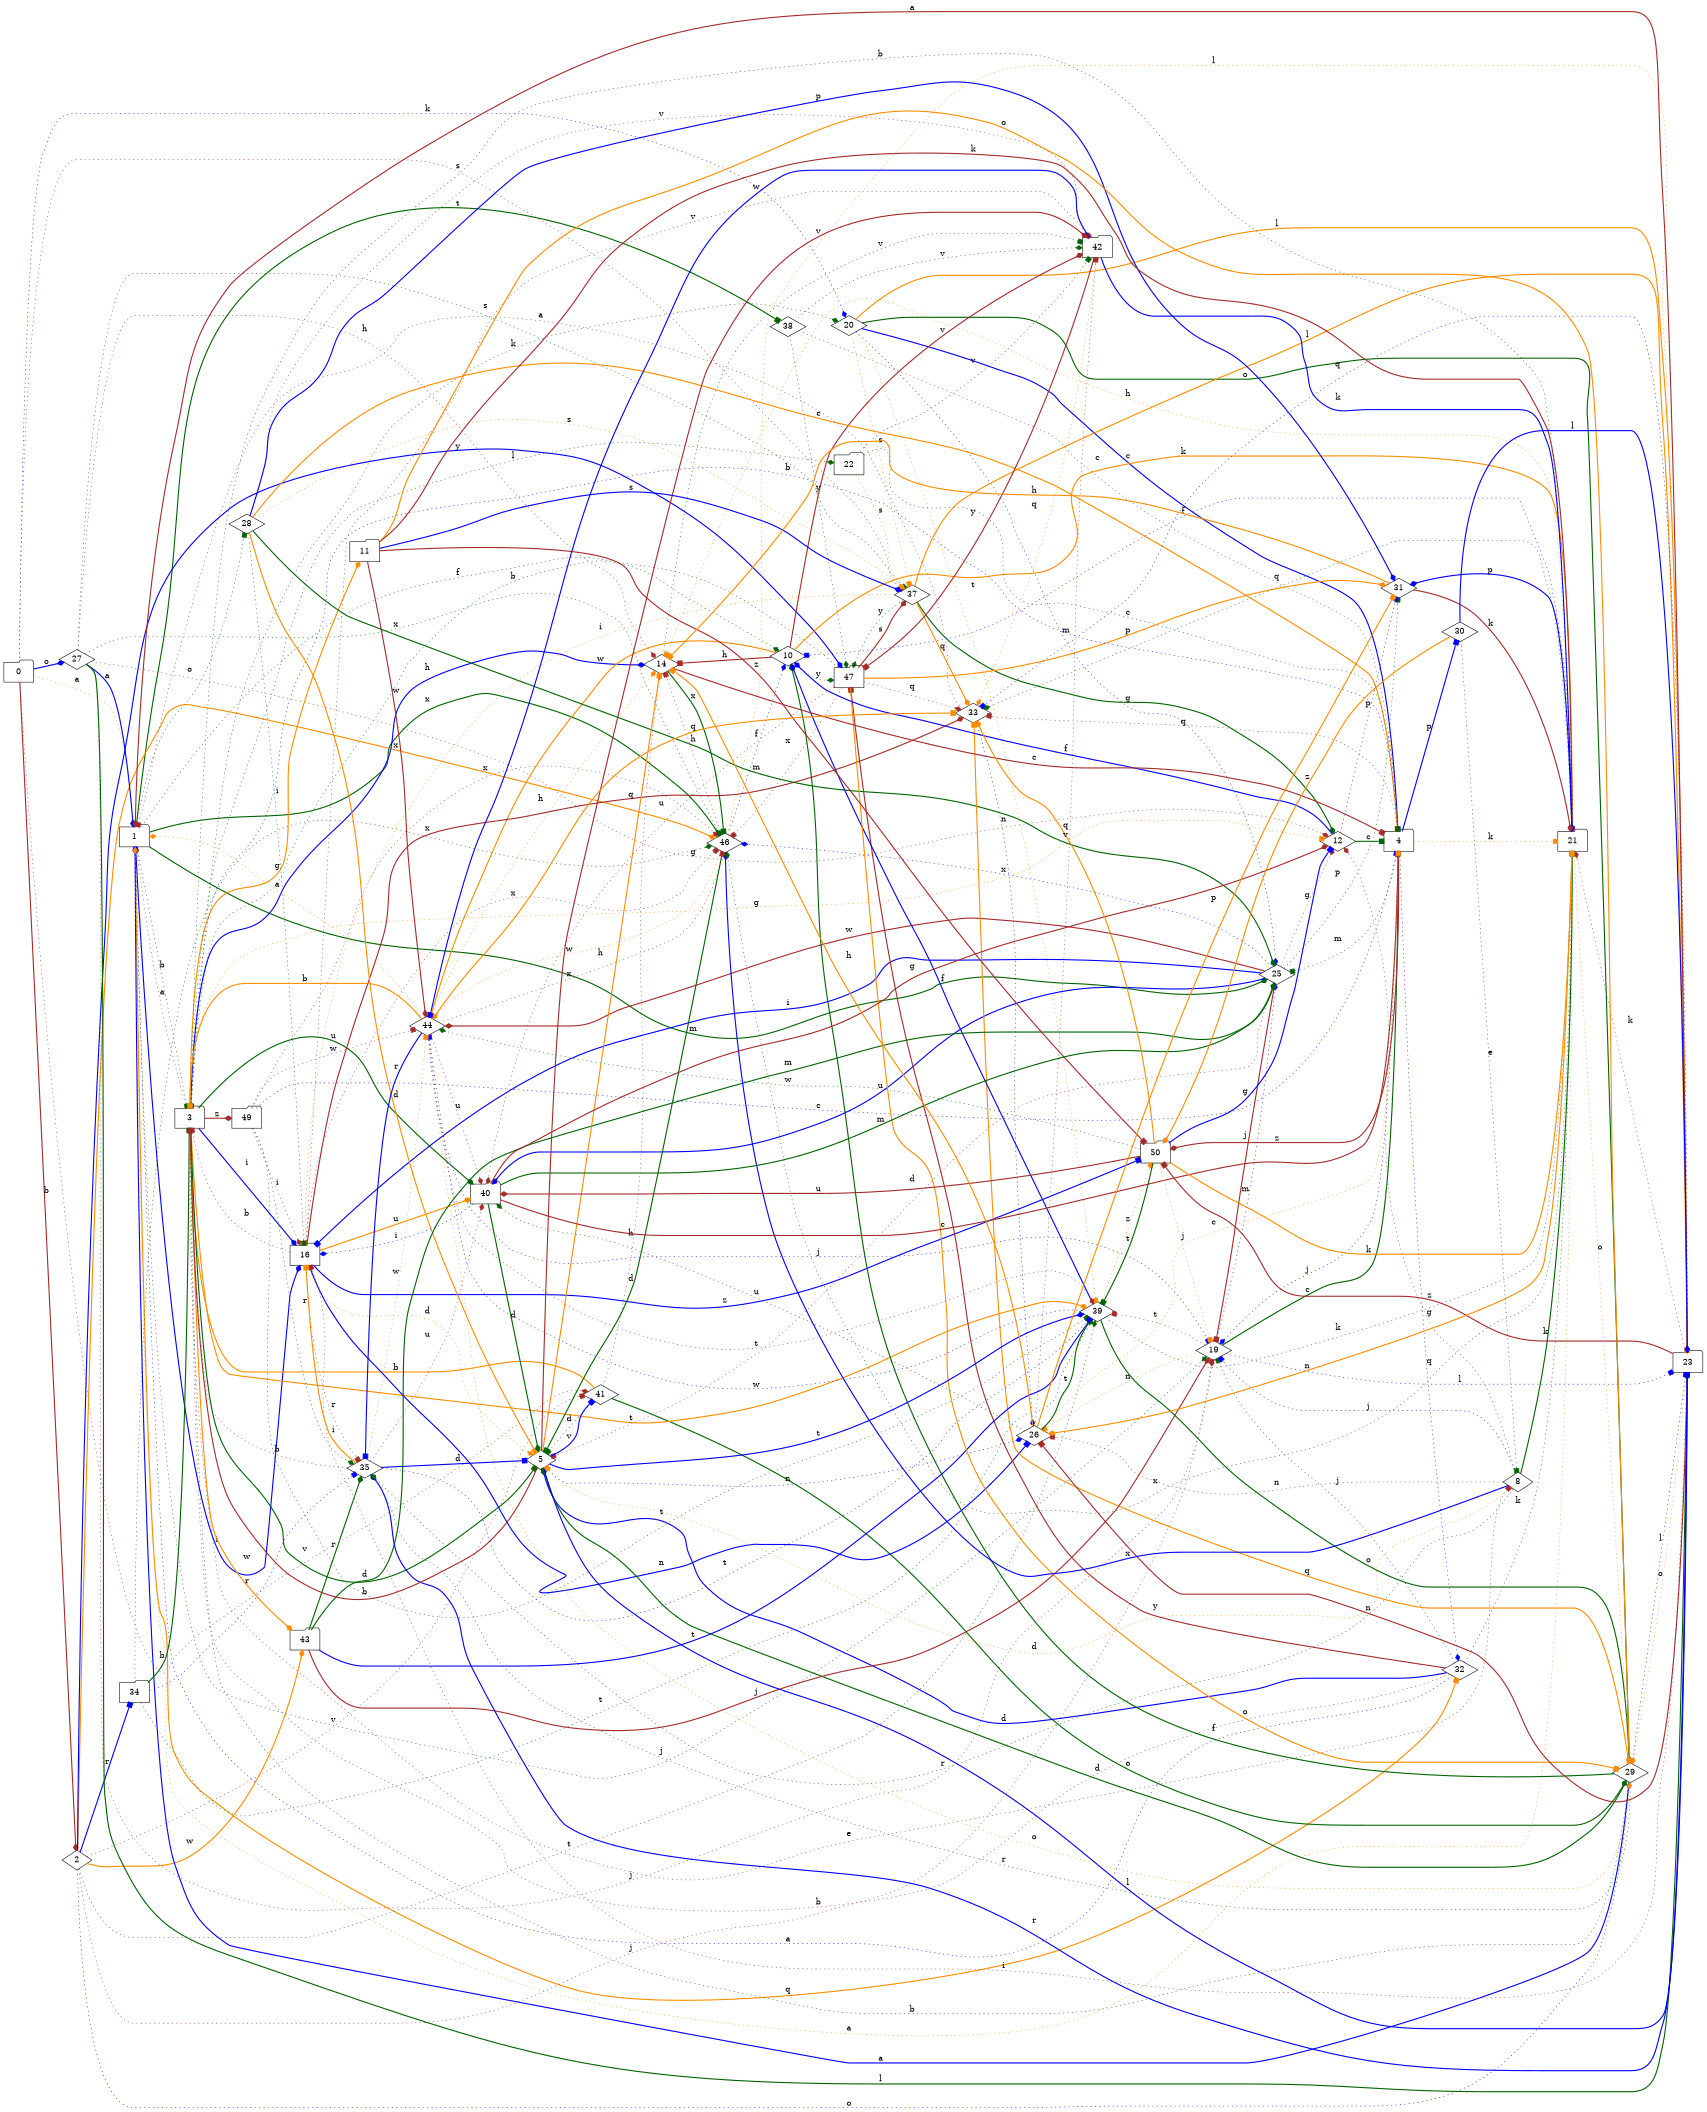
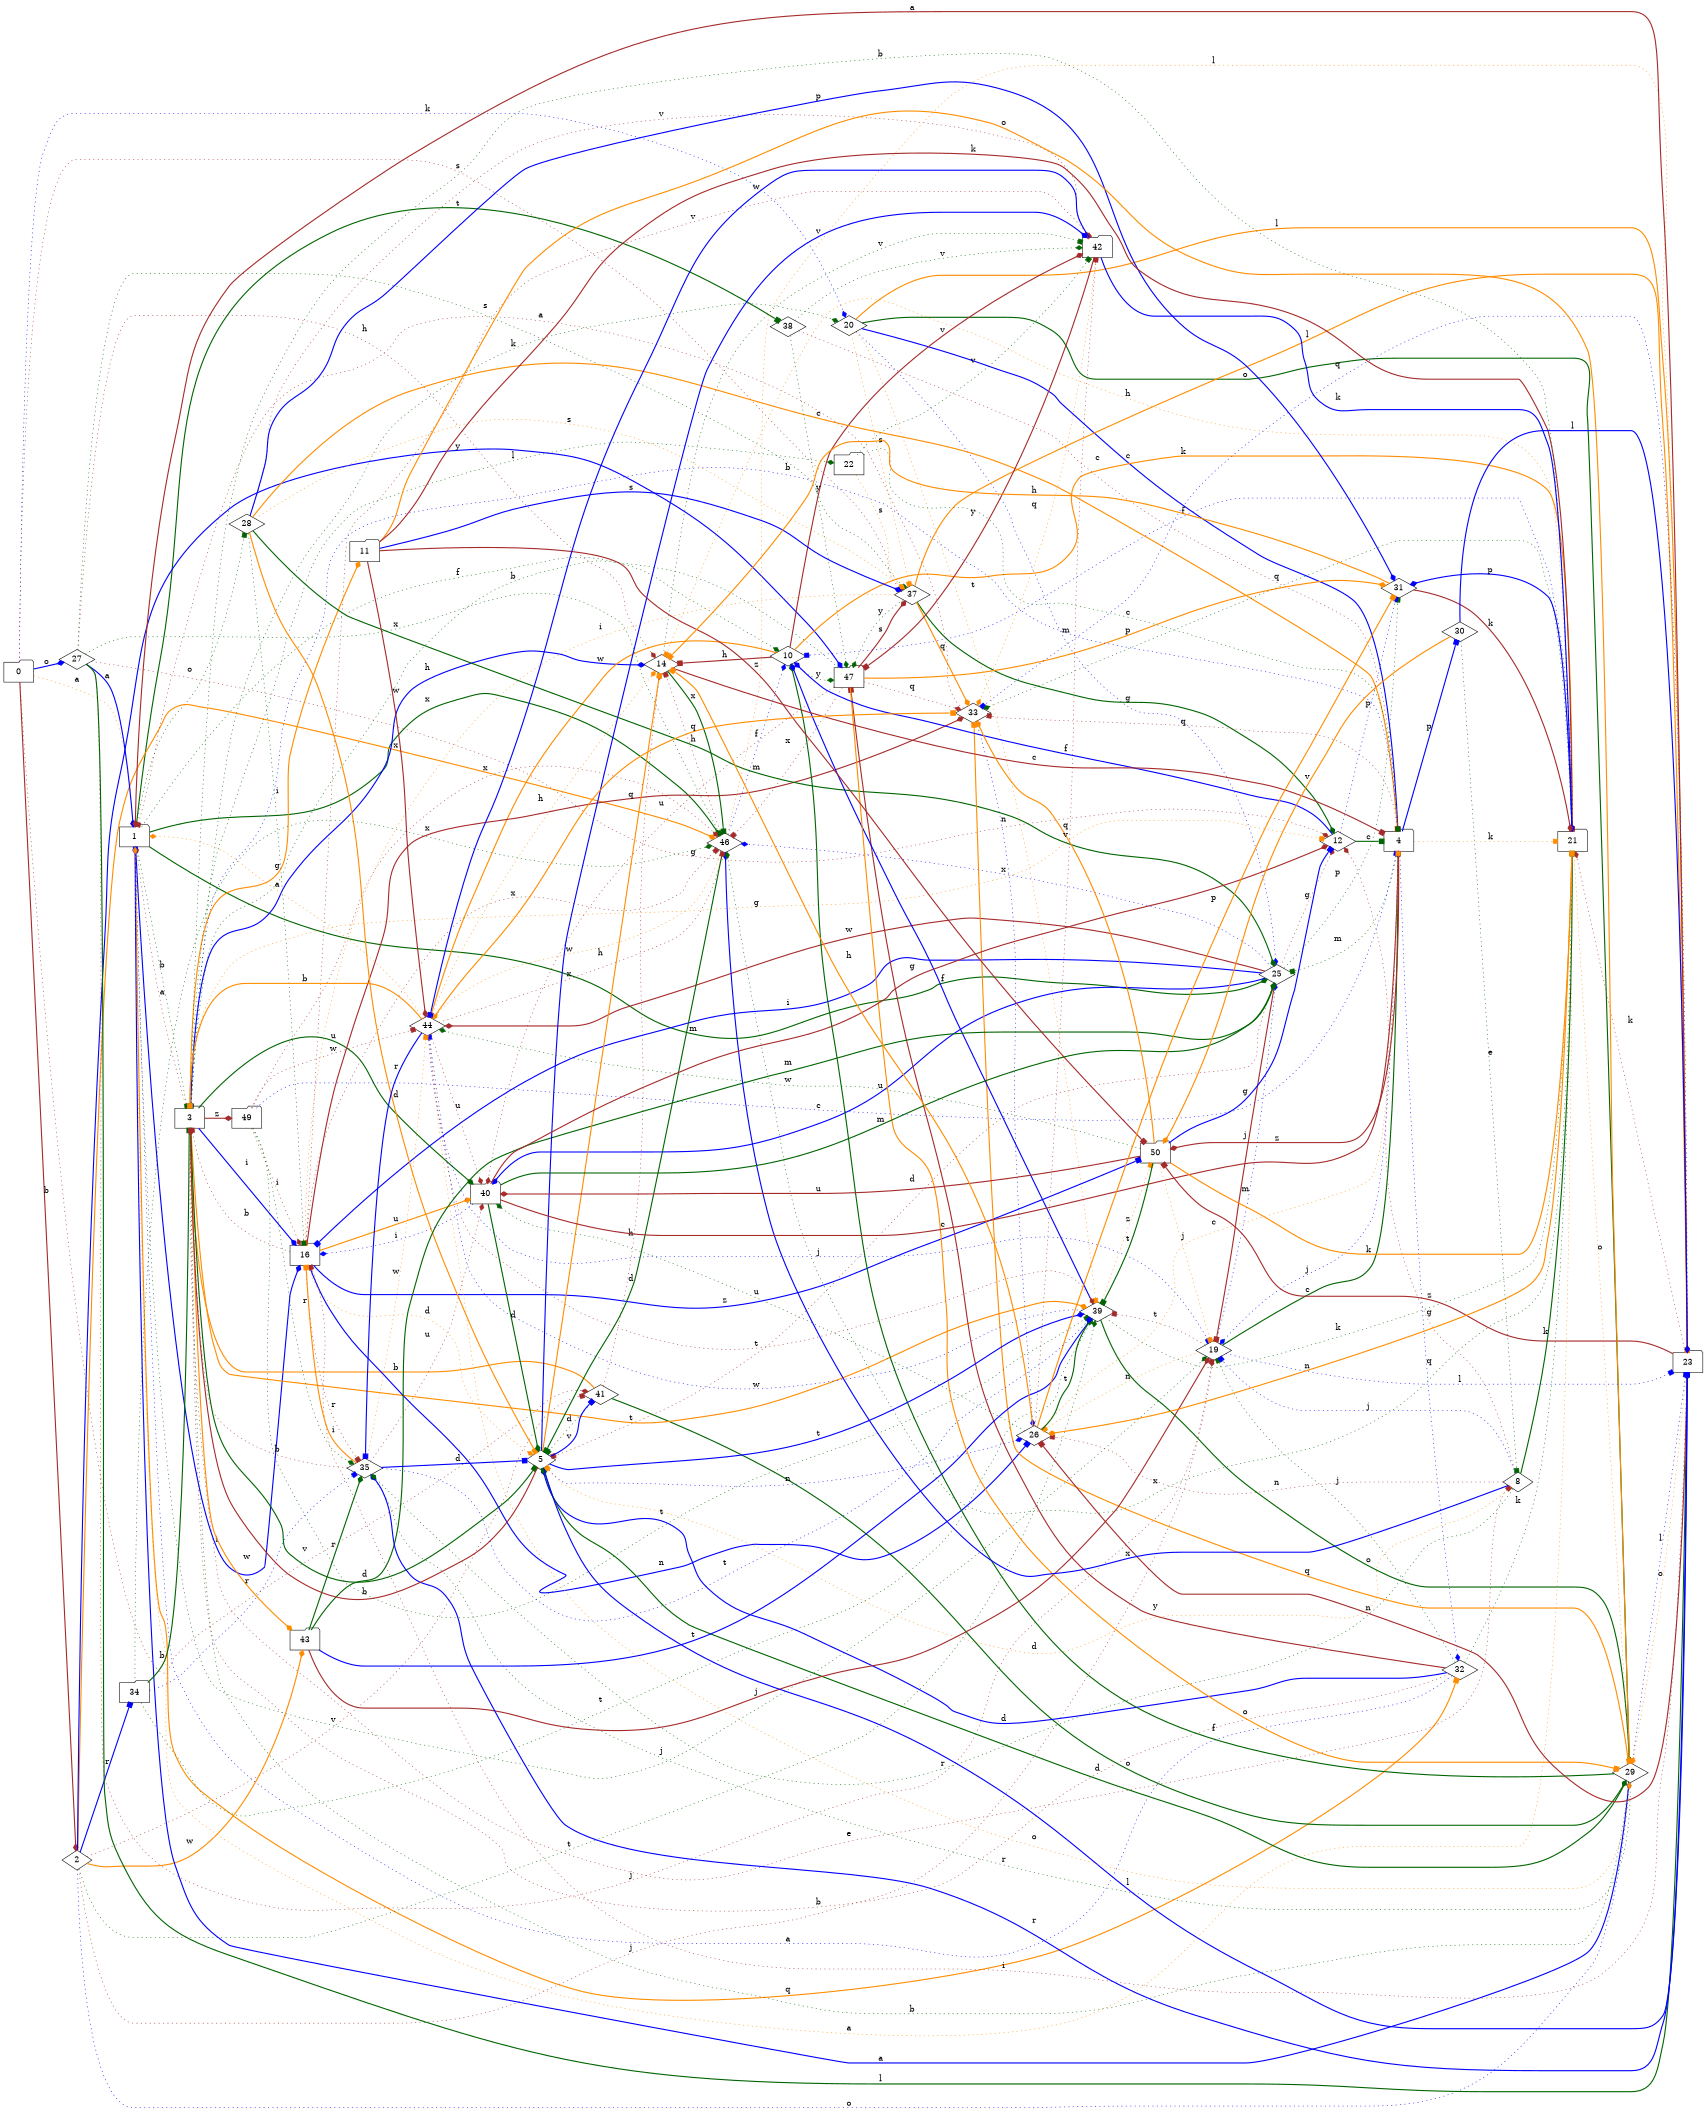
  strict digraph {
    rankdir=LR
    node [shape=diamond]
    edge [arrowhead=diamond color=brown style=dotted]
    0 [shape=folder]
    1 [shape=folder]
    2
    20
    27
    37
    41
    3 [shape=folder]
    10
    16 [shape=folder]
    19
    25
    28
    32
    38
    46
    29
    34 [shape=folder]
    39
    43 [shape=folder]
    47 [shape=folder]
    4 [shape=folder]
    23 [shape=folder]
    12
    14
    33
    5
    8
    11 [shape=folder]
    22 [shape=folder]
    40 [shape=folder]
    49 [shape=folder]
    21 [shape=folder]
    42 [shape=folder]
    44
    50 [shape=folder]
    26
    35
    31
    30
    0 -> 1 [color=darkorange label=a]
    0 -> 2 [label=b style=bold]
    0 -> 20 [color=blue label=k]
    0 -> 27 [color=blue label=o style=bold]
    0 -> 37 [arrowhead=box label=s]
    0 -> 41 [label=v]
    1 -> 3 [arrowhead=box color=darkgreen label=b]
    1 -> 10 [color=darkgreen label=f]
    1 -> 16 [color=blue label=i style=bold]
    1 -> 19 [color=darkgreen label=j]
    1 -> 25 [color=darkgreen label=m style=bold]
    1 -> 28 [arrowhead=box color=darkgreen label=o]
    1 -> 32 [arrowhead=box color=darkorange label=q style=bold]
    1 -> 38 [arrowhead=box color=darkgreen label=t style=bold]
    1 -> 46 [color=darkgreen label=x style=bold]
    2 -> 41 [arrowhead=box label=v]
    2 -> 19 [arrowhead=box label=j]
    2 -> 46 [color=darkorange label=x style=bold]
    2 -> 29 [color=blue label=o]
    2 -> 34 [arrowhead=box color=blue label=r style=bold]
    2 -> 39 [color=darkgreen label=t]
    2 -> 43 [color=darkorange label=w style=bold]
    2 -> 47 [color=blue label=y style=bold]
    20 -> 37 [arrowhead=box color=darkorange label=s]
    20 -> 25 [color=blue label=m]
    20 -> 29 [color=darkgreen label=o style=bold]
    20 -> 39 [arrowhead=box color=darkorange label=t]
    20 -> 4 [arrowhead=box color=blue label=c style=bold]
    20 -> 23 [color=darkorange label=l style=bold]
    27 -> 1 [color=blue label=a style=bold]
    27 -> 37 [arrowhead=box color=darkgreen label=s]
    27 -> 19 [label=j]
    27 -> 46 [arrowhead=box color=darkgreen label=x]
    27 -> 23 [color=darkgreen label=l style=bold]
    27 -> 12 [label=g]
    27 -> 14 [label=h]
    37 -> 16 [arrowhead=box color=darkorange label=i]
    37 -> 47 [color=darkgreen label=y]
    37 -> 23 [arrowhead=box color=darkorange label=l style=bold]
    37 -> 12 [color=darkgreen label=g style=bold]
    37 -> 33 [color=darkorange label=q style=bold]
    41 -> 3 [arrowhead=box color=darkorange label=b style=bold]
    41 -> 29 [color=darkgreen label=o style=bold]
    41 -> 14 [label=h]
    41 -> 5 [arrowhead=box color=darkgreen label=d]
    3 -> 1 [label=a]
    3 -> 20 [color=darkgreen label=k]
    3 -> 16 [color=blue label=i style=bold]
    3 -> 39 [color=darkorange label=t style=bold]
    3 -> 43 [color=darkorange label=w style=bold]
    3 -> 12 [arrowhead=box color=darkorange label=g]
    3 -> 14 [color=blue label=h style=bold]
    3 -> 5 [arrowhead=box color=darkgreen label=d style=bold]
    3 -> 8 [arrowhead=box label=e]
    3 -> 11 [color=darkorange label=g style=bold]
    3 -> 22 [color=darkgreen label=l]
    3 -> 40 [color=darkgreen label=u style=bold]
    3 -> 49 [label=z style=bold]
    10 -> 47 [color=darkgreen label=y]
    10 -> 14 [arrowhead=box label=h style=bold]
    10 -> 21 [color=darkorange label=k style=bold]
    10 -> 42 [label=v style=bold]
    10 -> 44 [arrowhead=box color=darkorange label=w style=bold]
    16 -> 3 [arrowhead=box label=b]
    16 -> 46 [arrowhead=box label=x]
    16 -> 33 [label=q style=bold]
    16 -> 5 [color=darkorange label=d]
    16 -> 40 [color=darkorange label=u style=bold]
    16 -> 42 [arrowhead=box label=v]
    16 -> 50 [arrowhead=box color=blue label=z style=bold]
    16 -> 26 [arrowhead=box color=blue label=n style=bold]
    16 -> 35 [arrowhead=box label=r]
    19 -> 25 [color=blue label=m]
    19 -> 39 [arrowhead=box label=t]
    19 -> 4 [color=darkgreen label=c style=bold]
    19 -> 23 [arrowhead=box color=blue label=l]
    19 -> 26 [arrowhead=box color=darkorange label=n]
    25 -> 16 [arrowhead=box color=blue label=i style=bold]
    25 -> 19 [arrowhead=box label=j style=bold]
    25 -> 46 [color=blue label=x]
    25 -> 12 [label=g]
    25 -> 5 [arrowhead=box label=d]
    25 -> 40 [color=blue label=u style=bold]
    25 -> 44 [label=w style=bold]
    25 -> 31 [arrowhead=box color=darkgreen label=p]
    28 -> 37 [color=darkorange label=s]
    28 -> 16 [arrowhead=box color=darkgreen label=i]
    28 -> 25 [color=darkgreen label=m style=bold]
    28 -> 4 [arrowhead=box color=darkorange label=c style=bold]
    28 -> 5 [arrowhead=box color=darkorange label=d style=bold]
    28 -> 42 [label=v]
    28 -> 31 [color=blue label=p style=bold]
    32 -> 1 [arrowhead=box color=blue label=a]
    32 -> 3 [label=b]
    32 -> 19 [arrowhead=box color=darkgreen label=j]
    32 -> 47 [arrowhead=box label=y style=bold]
    32 -> 5 [color=blue label=d style=bold]
    32 -> 21 [color=darkgreen label=k]
    38 -> 47 [color=darkgreen label=y]
    38 -> 4 [arrowhead=box label=c]
    38 -> 42 [color=darkgreen label=v]
    46 -> 10 [color=blue label=f]
    46 -> 23 [color=darkorange label=l]
    46 -> 14 [arrowhead=box label=h]
    46 -> 5 [arrowhead=box color=darkgreen label=d style=bold]
    46 -> 44 [color=darkorange label=w]
    29 -> 1 [color=blue label=a style=bold]
    29 -> 3 [color=darkgreen label=b]
    29 -> 10 [color=darkgreen label=f style=bold]
    29 -> 23 [arrowhead=box color=blue label=l]
    29 -> 33 [arrowhead=box color=darkorange label=q style=bold]
    29 -> 5 [arrowhead=box color=darkgreen label=d style=bold]
    29 -> 35 [color=darkgreen label=r]
    34 -> 3 [arrowhead=box color=darkgreen label=b style=bold]
    34 -> 46 [color=darkgreen label=x]
    34 -> 39 [color=darkgreen label=t]
    34 -> 35 [arrowhead=box color=blue label=r]
    39 -> 10 [color=blue label=f style=bold]
    39 -> 29 [color=darkgreen label=o style=bold]
    39 -> 21 [arrowhead=box color=darkgreen label=k]
    39 -> 44 [arrowhead=box color=blue label=w]
    39 -> 50 [arrowhead=box color=darkorange label=z]
    43 -> 19 [label=j style=bold]
    43 -> 25 [color=darkgreen label=m style=bold]
    43 -> 39 [color=blue label=t style=bold]
    43 -> 35 [color=darkgreen label=r style=bold]
    47 -> 37 [label=s style=bold]
    47 -> 3 [arrowhead=box color=darkgreen label=b]
    47 -> 46 [arrowhead=box label=x]
    47 -> 29 [arrowhead=box color=darkorange label=o style=bold]
    47 -> 33 [label=q]
    47 -> 40 [label=u]
    47 -> 31 [color=darkorange label=p style=bold]
    4 -> 3 [arrowhead=box color=blue label=b]
    4 -> 19 [color=blue label=j]
    4 -> 25 [arrowhead=box color=darkgreen label=m]
    4 -> 32 [color=blue label=q]
    4 -> 33 [arrowhead=box label=q]
    4 -> 21 [arrowhead=box color=darkorange label=k]
    4 -> 50 [label=z style=bold]
    4 -> 30 [arrowhead=box color=blue label=p style=bold]
    23 -> 1 [label=a style=bold]
    23 -> 16 [arrowhead=box label=i]
    23 -> 29 [color=darkorange label=o]
    23 -> 33 [arrowhead=box color=blue label=q]
    23 -> 21 [label=k]
    23 -> 50 [arrowhead=box label=z style=bold]
    23 -> 26 [arrowhead=box label=n style=bold]
    23 -> 35 [color=blue label=r style=bold]
    12 -> 10 [color=blue label=f style=bold]
    12 -> 4 [arrowhead=box color=darkgreen label=c style=bold]
    12 -> 31 [arrowhead=box color=blue label=p]
    14 -> 46 [arrowhead=box color=darkgreen label=x style=bold]
    14 -> 4 [arrowhead=box label=c style=bold]
    14 -> 42 [arrowhead=box color=darkgreen label=v]
    33 -> 1 [arrowhead=box label=a]
    33 -> 26 [color=blue label=n]
    5 -> 41 [arrowhead=box color=blue label=v style=bold]
    5 -> 3 [label=b style=bold]
    5 -> 39 [color=blue label=t style=bold]
    5 -> 23 [arrowhead=box color=blue label=l style=bold]
    5 -> 14 [arrowhead=box color=darkorange label=h style=bold]
-   5 -> 42 [label=v style=bold]
+   5 -> 42 [color=blue label=v style=bold]
    5 -> 26 [color=blue label=n]
    8 -> 19 [arrowhead=box color=blue label=j]
    8 -> 46 [color=blue label=x style=bold]
    8 -> 12 [label=g]
    8 -> 5 [arrowhead=box color=darkorange label=d]
    8 -> 21 [arrowhead=box color=darkgreen label=k style=bold]
    8 -> 26 [arrowhead=box label=n]
    8 -> 35 [color=darkgreen label=r]
    11 -> 37 [color=blue label=s style=bold]
    11 -> 29 [arrowhead=box color=darkorange label=o style=bold]
    11 -> 21 [arrowhead=box label=k style=bold]
    11 -> 44 [label=w style=bold]
    11 -> 50 [arrowhead=box label=z style=bold]
    22 -> 37 [color=darkorange label=s]
    22 -> 4 [arrowhead=box color=darkgreen label=c]
    22 -> 42 [arrowhead=box color=darkgreen label=v]
    40 -> 16 [color=blue label=i]
    40 -> 25 [color=darkgreen label=m style=bold]
    40 -> 4 [arrowhead=box label=c style=bold]
    40 -> 12 [label=g style=bold]
    40 -> 5 [color=darkgreen label=d style=bold]
    49 -> 16 [label=i]
    49 -> 46 [label=x]
    49 -> 39 [arrowhead=box color=darkgreen label=t]
    49 -> 4 [arrowhead=box color=blue label=c]
    49 -> 44 [arrowhead=box label=w]
    49 -> 35 [color=darkgreen label=r]
    21 -> 1 [color=darkorange label=a]
    21 -> 3 [arrowhead=box color=darkgreen label=b]
    21 -> 10 [arrowhead=box color=blue label=f]
    21 -> 46 [color=darkgreen label=x]
    21 -> 29 [color=darkorange label=o]
    21 -> 14 [arrowhead=box color=darkorange label=h]
    21 -> 33 [color=darkgreen label=q]
    21 -> 26 [color=darkorange label=n style=bold]
    21 -> 31 [color=blue label=p style=bold]
    42 -> 47 [arrowhead=box label=y style=bold]
    42 -> 33 [color=darkorange label=q]
    42 -> 21 [color=blue label=k style=bold]
    42 -> 44 [arrowhead=box color=blue label=w style=bold]
    44 -> 1 [color=darkorange label=a]
    44 -> 3 [arrowhead=box color=darkorange label=b style=bold]
    44 -> 19 [arrowhead=box color=blue label=j]
    44 -> 46 [arrowhead=box label=x]
    44 -> 29 [color=darkorange label=o]
    44 -> 39 [label=t]
    44 -> 14 [color=darkorange label=h]
    44 -> 33 [arrowhead=box color=darkorange label=q style=bold]
    44 -> 40 [label=u]
    44 -> 35 [arrowhead=box color=blue label=r style=bold]
    50 -> 19 [arrowhead=box color=darkorange label=j]
    50 -> 39 [arrowhead=box color=darkgreen label=t style=bold]
    50 -> 12 [arrowhead=box color=blue label=g style=bold]
    50 -> 33 [color=darkorange label=q style=bold]
    50 -> 40 [label=u style=bold]
    50 -> 21 [arrowhead=box color=darkorange label=k style=bold]
    50 -> 44 [color=darkgreen label=w]
    26 -> 39 [color=darkgreen label=t style=bold]
    26 -> 4 [arrowhead=box color=darkorange label=c]
    26 -> 14 [arrowhead=box color=darkorange label=h style=bold]
    26 -> 40 [color=darkgreen label=u]
    26 -> 42 [arrowhead=box label=v]
    26 -> 31 [arrowhead=box color=darkorange label=p style=bold]
    35 -> 3 [arrowhead=box label=b]
    35 -> 16 [arrowhead=box color=darkorange label=i style=bold]
    35 -> 39 [arrowhead=box color=blue label=t]
    35 -> 5 [arrowhead=box color=blue label=d style=bold]
    35 -> 40 [label=u]
    35 -> 44 [arrowhead=box color=darkorange label=w]
    31 -> 14 [arrowhead=box color=darkorange label=h style=bold]
    31 -> 21 [label=k style=bold]
    30 -> 23 [color=blue label=l style=bold]
    30 -> 8 [arrowhead=box color=darkgreen label=e]
-   30 -> 50 [color=darkorange label=z style=bold]
+   30 -> 50 [color=darkorange label=v style=bold]
  }
